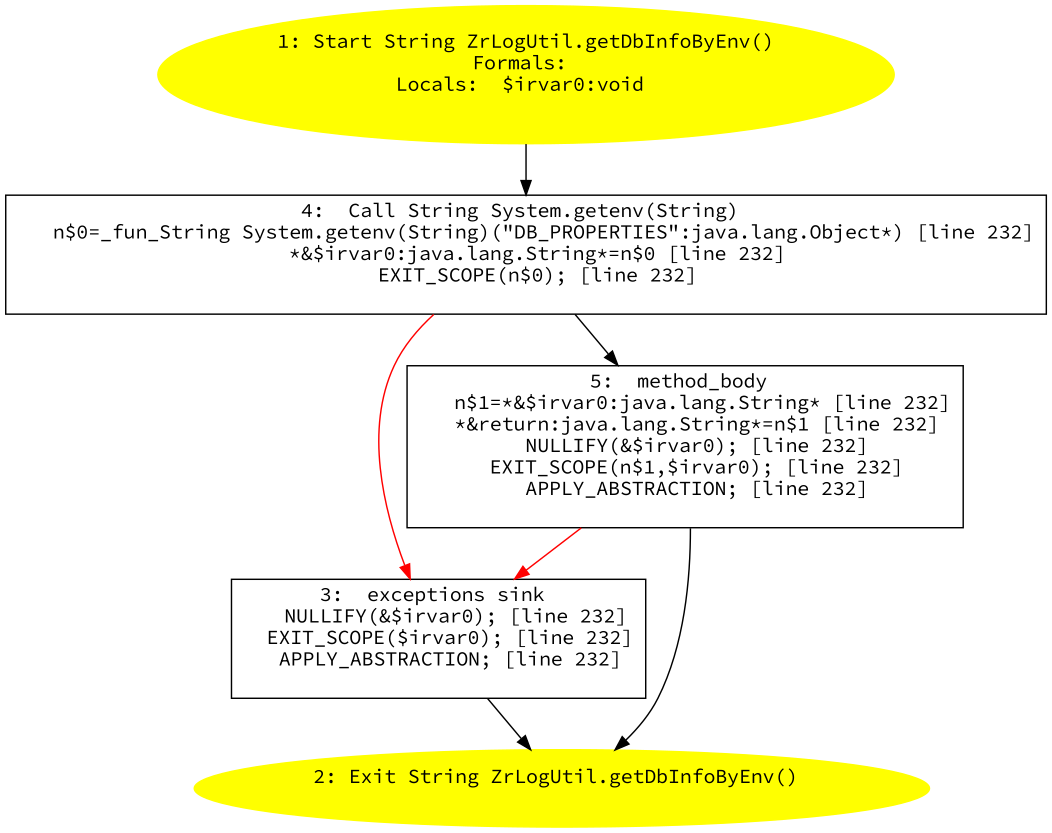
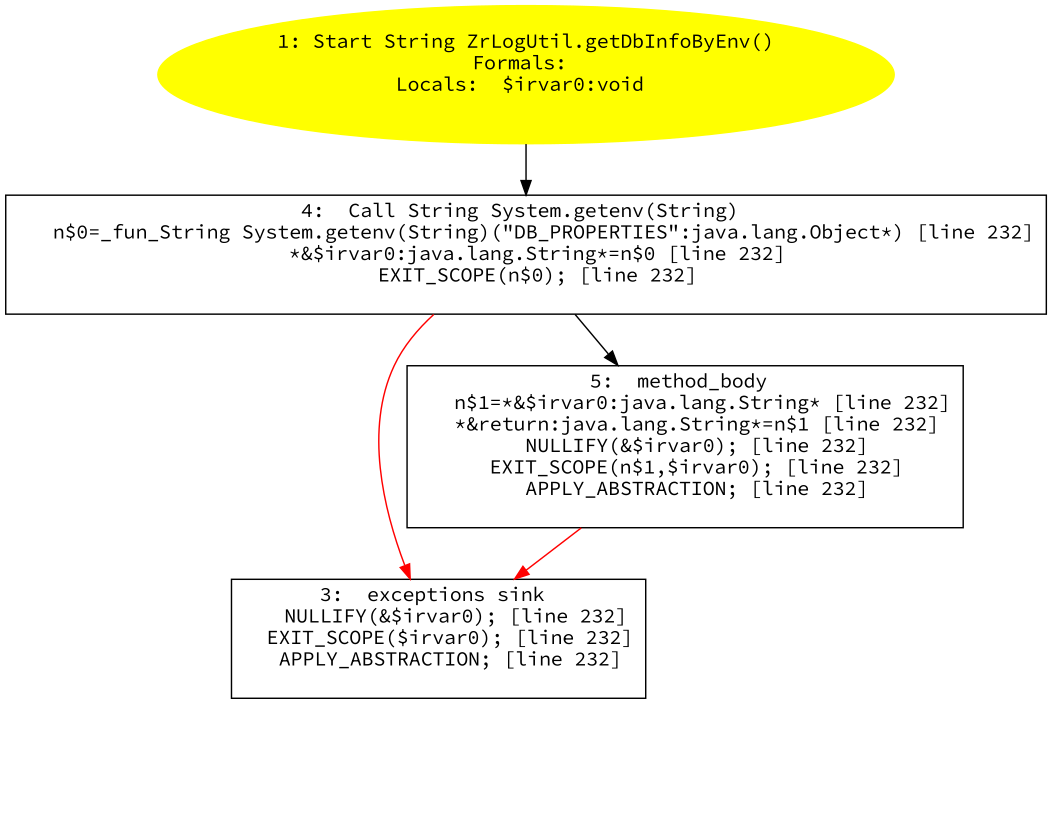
  digraph {
    fontname="Source Code Pro"
    node [fontname="Source Code Pro" shape=box]
    edge [fontname="Source Code Pro"]
    n1 [color=yellow label="1: Start String ZrLogUtil.getDbInfoByEnv()\nFormals: \nLocals:  $irvar0:void \n  " style=filled shape=""]
    n2 [label="4:  Call String System.getenv(String) \n   n$0=_fun_String System.getenv(String)(\"DB_PROPERTIES\":java.lang.Object*) [line 232]\n  *&$irvar0:java.lang.String*=n$0 [line 232]\n  EXIT_SCOPE(n$0); [line 232]\n "]
    n3 [label="3:  exceptions sink \n   NULLIFY(&$irvar0); [line 232]\n  EXIT_SCOPE($irvar0); [line 232]\n  APPLY_ABSTRACTION; [line 232]\n "]
    n4 [label="5:  method_body \n   n$1=*&$irvar0:java.lang.String* [line 232]\n  *&return:java.lang.String*=n$1 [line 232]\n  NULLIFY(&$irvar0); [line 232]\n  EXIT_SCOPE(n$1,$irvar0); [line 232]\n  APPLY_ABSTRACTION; [line 232]\n "]
-   n5 [color=yellow label="2: Exit String ZrLogUtil.getDbInfoByEnv() \n  " style=filled shape=""]
    n1 -> n2
    n2 -> n3 [color=red]
    n2 -> n4
-   n3 -> n5
    n4 -> n3 [color=red]
-   n4 -> n5
  }
